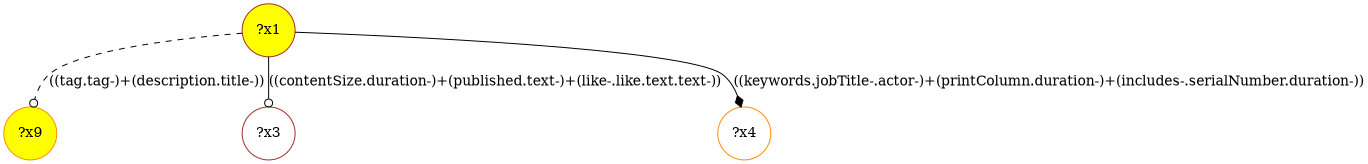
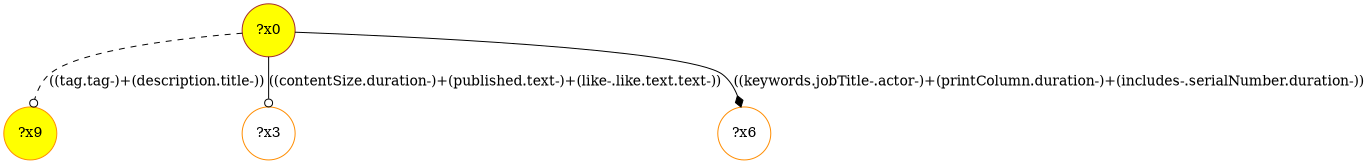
  digraph {
    node [color=brown shape=circle]
    edge [arrowhead=odot style=solid]
-   n1 [fillcolor=yellow label="?x1" style="filled,"]
+   n1 [fillcolor=yellow label="?x0" style="filled,"]
    n2 [color=darkorange fillcolor=yellow label="?x9" style="filled,"]
-   n3 [label="?x3"]
-   n4 [color=darkorange label="?x4"]
+   n3 [color=darkorange label="?x3"]
+   n4 [color=darkorange label="?x6"]
    n1 -> n2 [label="((tag.tag-)+(description.title-))" style=dashed]
    n1 -> n3 [label="((contentSize.duration-)+(published.text-)+(like-.like.text.text-))"]
    n1 -> n4 [arrowhead=diamond label="((keywords.jobTitle-.actor-)+(printColumn.duration-)+(includes-.serialNumber.duration-))"]
  }
